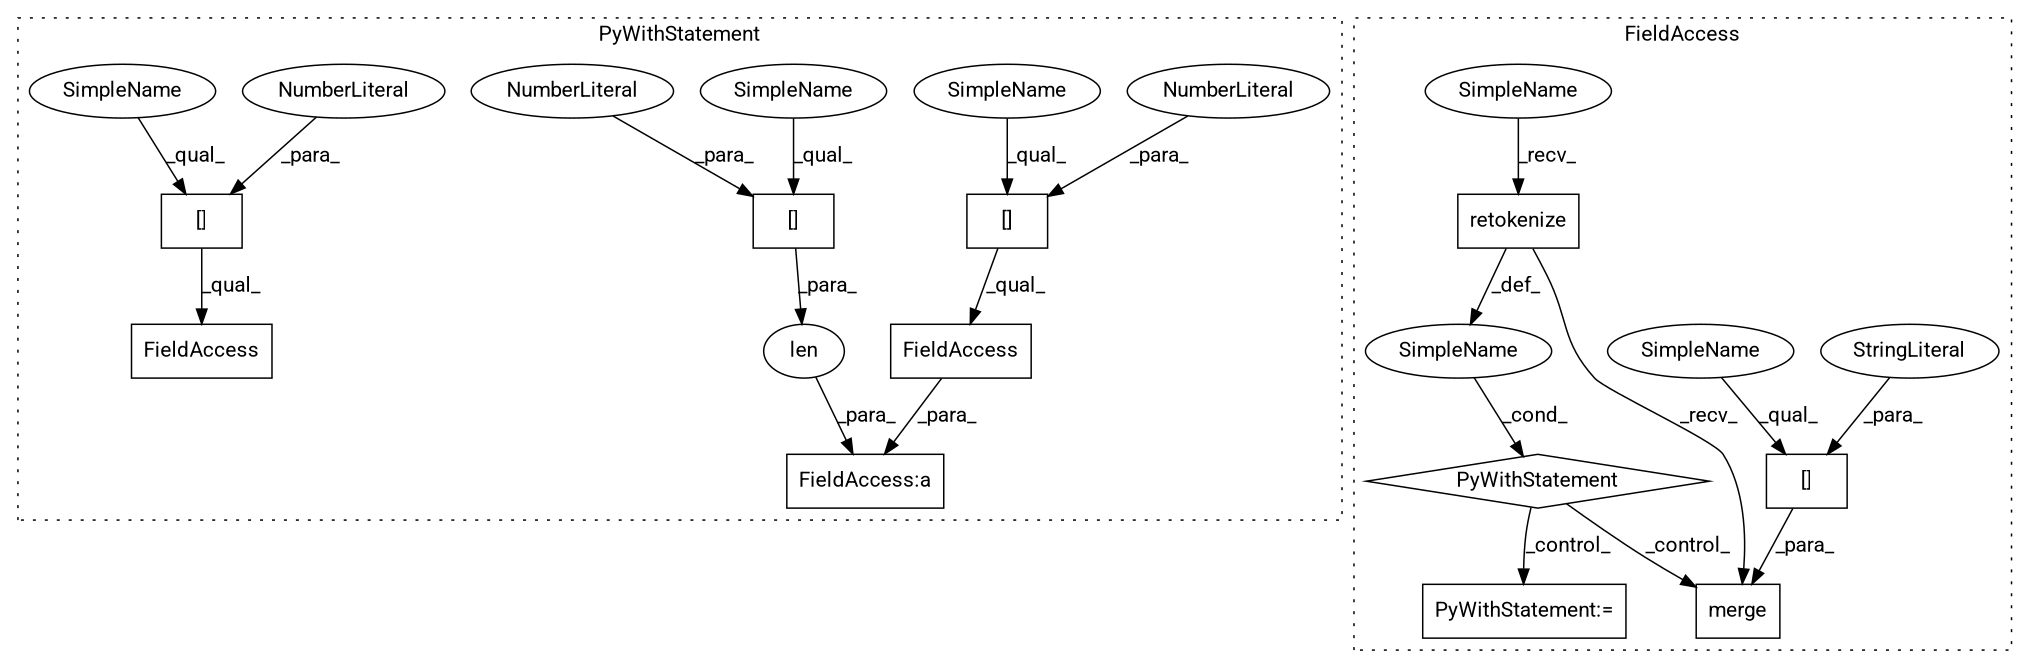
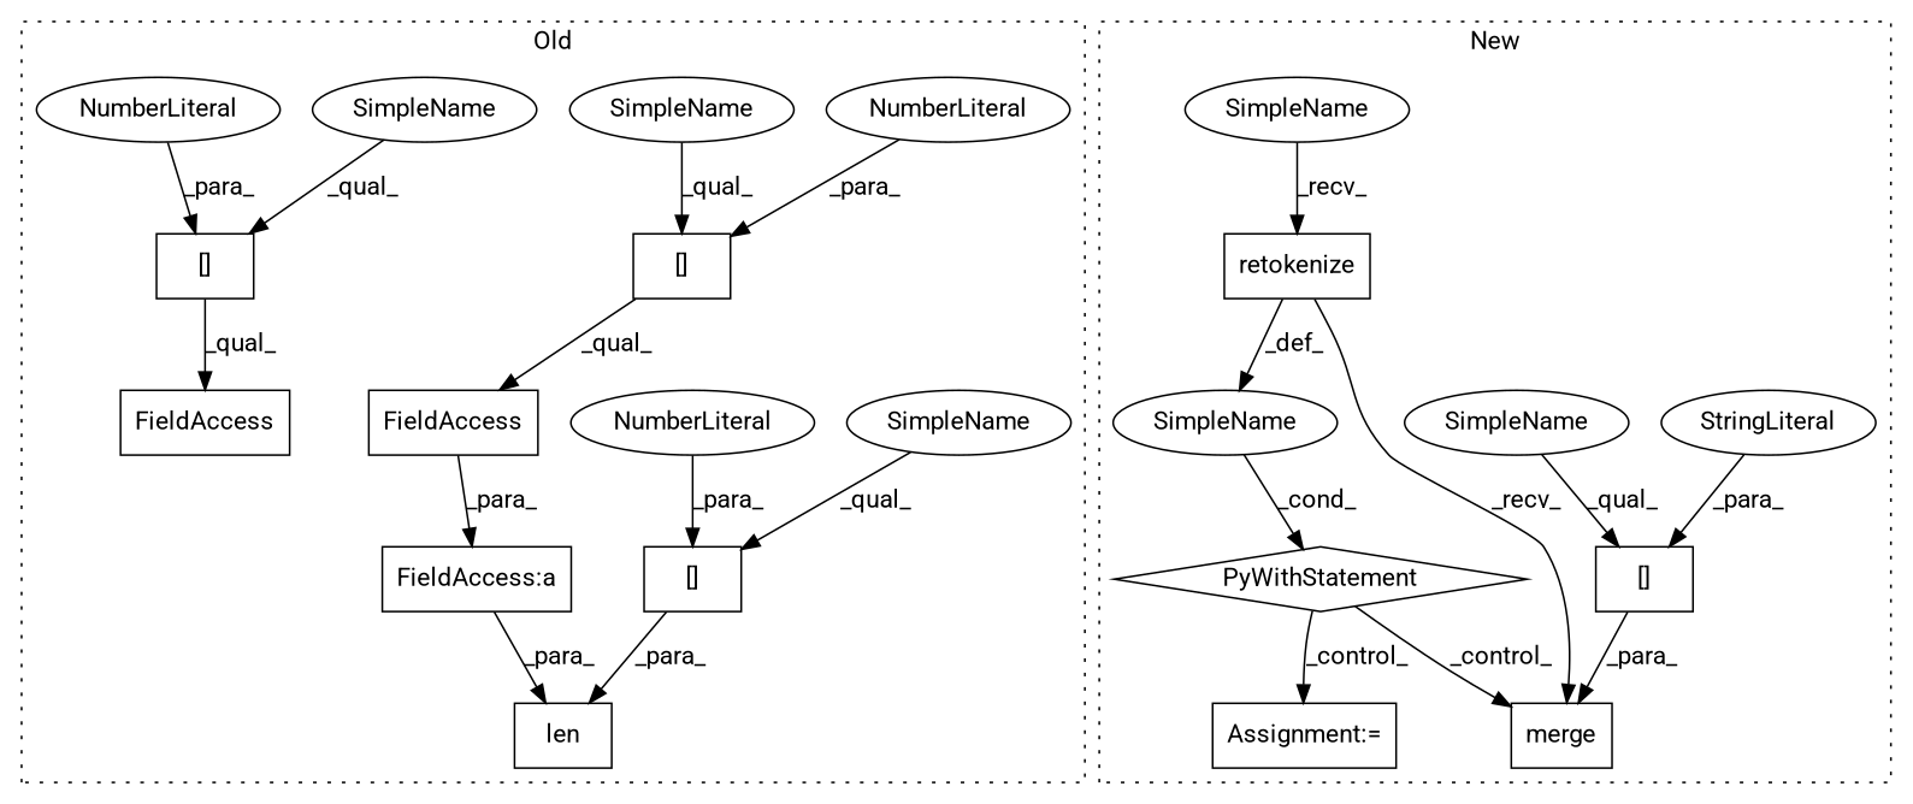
  digraph {
    fontname=Roboto
    node [a=42 fontname=Roboto l=3 s=3224 shape=box]
    edge [fontname=Roboto]
    n1 [a=2 l="4,1" label="[]" s="3224,3229"]
    n2 [a=34 l=1 label=NumberLiteral s=3228 shape=ellipse]
    n3 [a=22 l=10 label=FieldAccess]
    n4 [a=27 label="FieldAccess:a" s=3234]
    n5 [a=2 l="4,1" label="[]" s="3241,3246"]
    n6 [a=34 l=1 label=NumberLiteral s=3245 shape=ellipse]
    n7 [a=2 l="4,1" label="[]" s="3213,3218"]
    n8 [a=34 l=1 label=NumberLiteral s=3217 shape=ellipse]
-   n9 [a=32 l="4,1" label=len s="3237,3247" shape=ellipse]
+   n9 [a=32 l="4,1" label=len s="3237,3247"]
    n10 [a=22 l=10 label=FieldAccess s=3213]
    n11 [label=SimpleName s=3241 shape=ellipse]
    n12 [label=SimpleName shape=ellipse]
    n13 [label=SimpleName s=3213 shape=ellipse]
    n14 [a=32 l=12 label=retokenize s=2980]
    n15 [a=104 l="10,2" label=PyWithStatement s="2966,2992" shape=diamond]
    n16 [label=SimpleName shape=ellipse l="" s=""]
    n17 [a=32 l="6,1" label=merge s="3099,3134"]
-   n18 [a=7 l=11 label="PyWithStatement:=" s=3006]
+   n18 [a=7 l=11 label="Assignment:=" s=3006]
    n19 [a=2 l="4,1" label="[]" s="3105,3127"]
    n20 [a=45 l=18 label=StringLiteral s=3109 shape=ellipse]
    n21 [label=SimpleName s=3105 shape=ellipse]
    n22 [label=SimpleName s=2976 shape=ellipse]
    subgraph cluster_1 {
-     label=PyWithStatement
+     label=Old
      style=dotted
      n1
      n2
      n3
      n4
      n5
      n6
      n7
      n8
      n9
      n10
      n11
      n12
      n13
    }
    subgraph cluster_2 {
-     label=FieldAccess
+     label=New
      style=dotted
      n14
      n15
      n16
      n17
      n18
      n19
      n20
      n21
      n22
    }
    n1 -> n3 [label=_qual_]
    n2 -> n1 [label=_para_]
    n3 -> n4 [label=_para_]
    n5 -> n9 [label=_para_]
    n6 -> n5 [label=_para_]
    n7 -> n10 [label=_qual_]
    n8 -> n7 [label=_para_]
-   n9 -> n4 [label=_para_]
+   n4 -> n9 [label=_para_]
    n11 -> n5 [label=_qual_]
    n12 -> n1 [label=_qual_]
    n13 -> n7 [label=_qual_]
    n14 -> n16 [label=_def_]
    n14 -> n17 [label=_recv_]
    n15 -> n17 [label=_control_]
    n15 -> n18 [label=_control_]
    n16 -> n15 [label=_cond_]
    n19 -> n17 [label=_para_]
    n20 -> n19 [label=_para_]
    n21 -> n19 [label=_qual_]
    n22 -> n14 [label=_recv_]
  }
